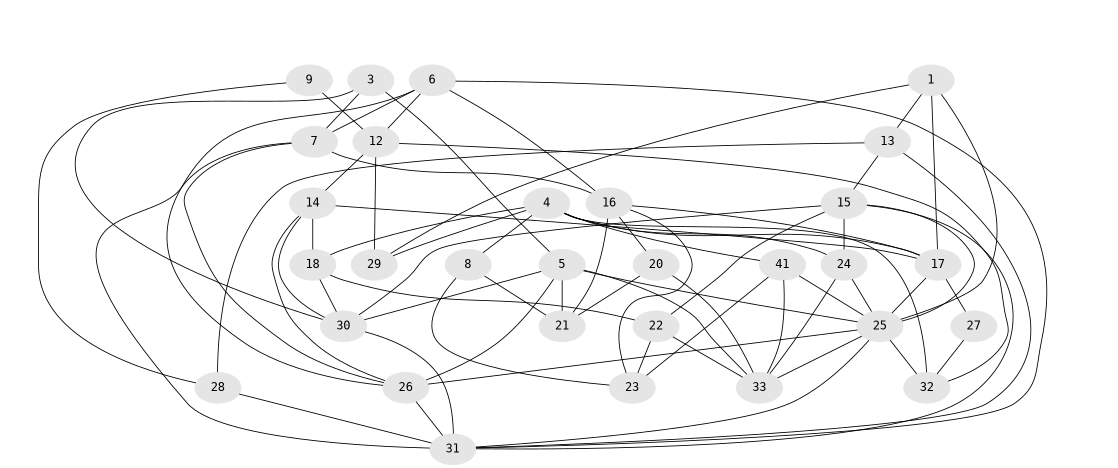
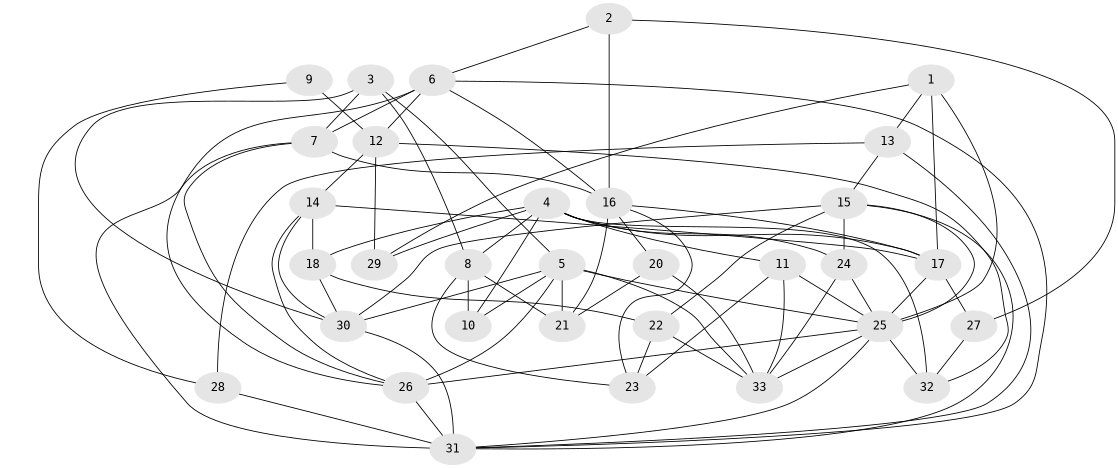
  graph {
    fontname="DejaVu Sans Mono"
    node [color=gray90 fontname="DejaVu Sans Mono" style=filled]
    edge [fontname="DejaVu Sans Mono" weight=1.0]
    1
    13
    17
    25
    29
    31
    28
    15
    27
    32
    26
    33
+   2
    6
    16
    7
    12
    21
    23
    20
    3
    5
    8
    30
+   10
    4
-   11 [label=41]
+   11
    18
    24
    22
    14
    9
    1 -- 13
    1 -- 17
    1 -- 25
    1 -- 29
    13 -- 31
    13 -- 28
    13 -- 15
    17 -- 25 [weight=2.0]
    17 -- 27
    25 -- 31
    25 -- 32 [weight=2.0]
    25 -- 26 [weight=2.0]
    25 -- 33
    28 -- 31 [weight=2.0]
    15 -- 25
    15 -- 31
    15 -- 30
    15 -- 24 [weight=2.0]
    15 -- 22
    27 -- 32
    26 -- 31
+   2 -- 27
+   2 -- 6
+   2 -- 16
    6 -- 31
    6 -- 26
    6 -- 16
    6 -- 7
    6 -- 12 [weight=2.0]
    16 -- 17
    16 -- 21 [weight=2.0]
    16 -- 23
    16 -- 20
    7 -- 31
    7 -- 26
    7 -- 16
    12 -- 29
    12 -- 32
    12 -- 14
    20 -- 33
    20 -- 21
    3 -- 7
    3 -- 5
+   3 -- 8
    3 -- 30
    5 -- 25
    5 -- 26
    5 -- 33
    5 -- 21
    5 -- 30
+   5 -- 10 [weight=2.0]
    8 -- 21
    8 -- 23
+   8 -- 10
    30 -- 31
    4 -- 17
    4 -- 29
    4 -- 32
    4 -- 8
+   4 -- 10
    4 -- 11
    4 -- 18
    4 -- 24
    11 -- 25
    11 -- 33
    11 -- 23
    18 -- 30
    18 -- 22
    24 -- 25 [weight=3.0]
    24 -- 33
    22 -- 33
    22 -- 23
    14 -- 17
    14 -- 26
    14 -- 30
    14 -- 18
    9 -- 28
    9 -- 12 [weight=2.0]
  }
